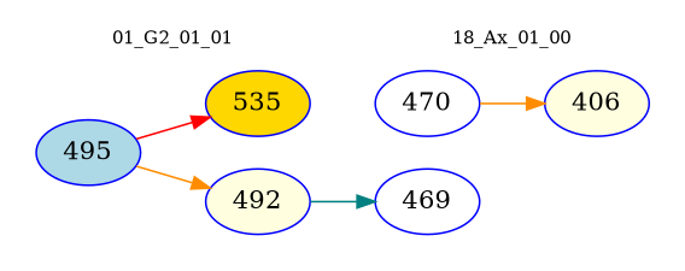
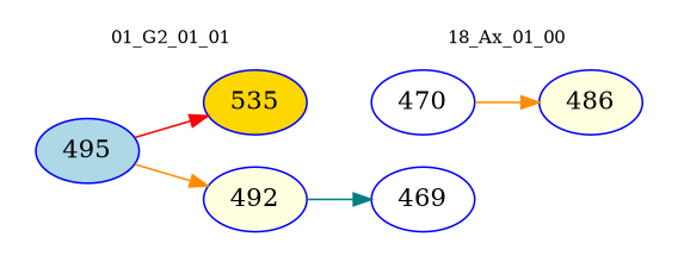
  digraph {
    rankdir=LR
    node [color=blue fillcolor=white style=filled]
    edge [color=darkorange]
    n1 [label=470]
    n2 [label=469]
-   n3 [fillcolor=lightyellow label=406]
+   n3 [fillcolor=lightyellow label=486]
    n4 [fillcolor=lightblue label=495]
    n5 [fillcolor=lightyellow label=492]
    n6 [fillcolor=gold label=535]
    subgraph cluster_1 {
      color=white
      fontsize=10
      label="18_Ax_01_00"
      n1
      n2
      n3
    }
    subgraph cluster_2 {
      color=white
      fontsize=10
      label="01_G2_01_01"
      n4
      n5
      n6
    }
    n1 -> n3
    n4 -> n5
    n4 -> n6 [color=red]
    n5 -> n2 [color=teal]
  }
